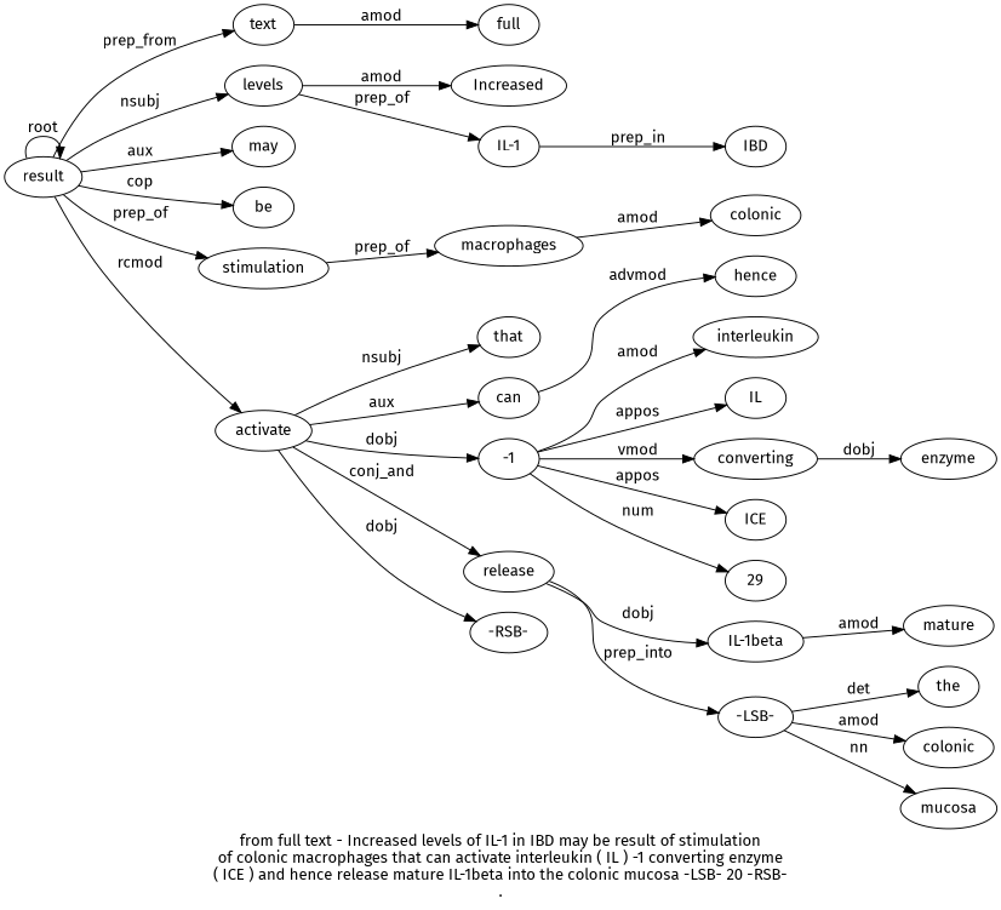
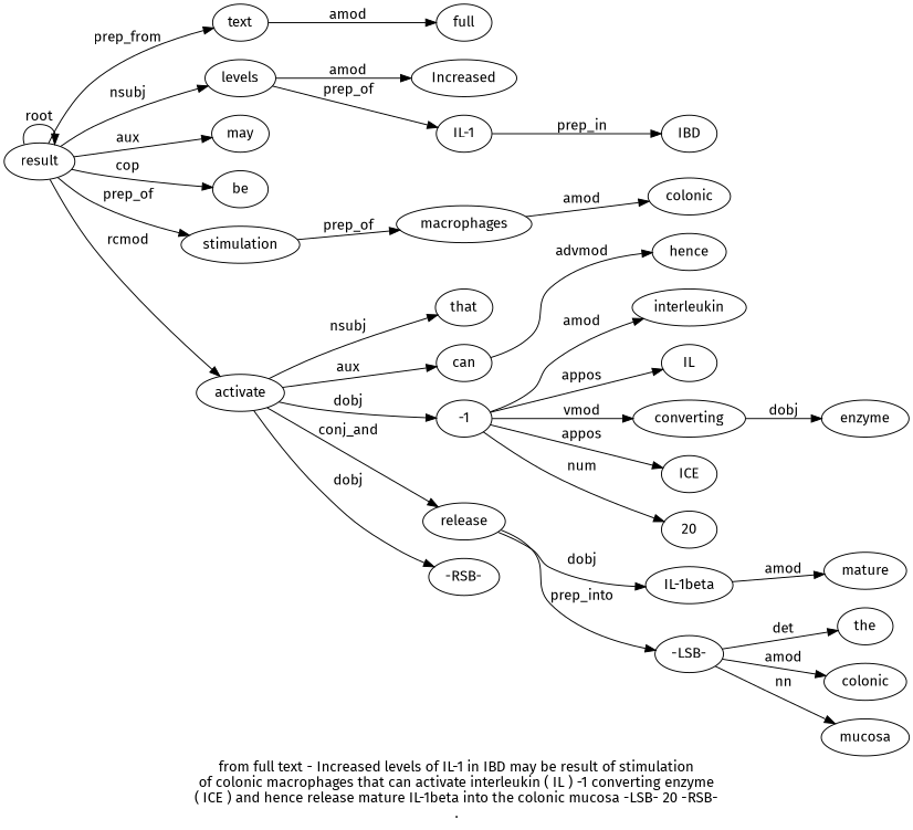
  digraph {
    fontname="Fira Sans"
    label="from full text - Increased levels of IL-1 in IBD may be result of stimulation\nof colonic macrophages that can activate interleukin ( IL ) -1 converting enzyme\n( ICE ) and hence release mature IL-1beta into the colonic mucosa -LSB- 20 -RSB-\n."
    rankdir=LR
    node [fillcolor=white fontname="Fira Sans" style=filled]
    edge [fontname="Fira Sans"]
    n1 [label=text]
    n2 [label=full]
    n3 [label=result]
    n4 [label=levels]
    n5 [label=may]
    n6 [label=be]
    n7 [label=stimulation]
    n8 [label=activate]
    n9 [label=Increased]
    n10 [label="IL-1"]
    n11 [label=macrophages]
    n12 [label=that]
    n13 [label=can]
    n14 [label=-1]
    n15 [label=release]
    n16 [label="-RSB-"]
    n17 [label=IBD]
    n18 [label=colonic]
    n19 [label=hence]
    n20 [label=interleukin]
    n21 [label=IL]
    n22 [label=converting]
    n23 [label=ICE]
-   n24 [label=29]
+   n24 [label=20]
    n25 [label="IL-1beta"]
    n26 [label="-LSB-"]
    n27 [label=enzyme]
    n28 [label=mature]
    n29 [label=the]
    n30 [label=colonic]
    n31 [label=mucosa]
    n1 -> n2 [label=amod]
    n3 -> n1 [label=prep_from]
    n3 -> n3 [label=root]
    n3 -> n4 [label=nsubj]
    n3 -> n5 [label=aux]
    n3 -> n6 [label=cop]
    n3 -> n7 [label=prep_of]
    n3 -> n8 [label=rcmod]
    n4 -> n9 [label=amod]
    n4 -> n10 [label=prep_of]
    n7 -> n11 [label=prep_of]
    n8 -> n12 [label=nsubj]
    n8 -> n13 [label=aux]
    n8 -> n14 [label=dobj]
    n8 -> n15 [label=conj_and]
    n8 -> n16 [label=dobj]
    n10 -> n17 [label=prep_in]
    n11 -> n18 [label=amod]
    n13 -> n19 [label=advmod]
    n14 -> n20 [label=amod]
    n14 -> n21 [label=appos]
    n14 -> n22 [label=vmod]
    n14 -> n23 [label=appos]
    n14 -> n24 [label=num]
    n15 -> n25 [label=dobj]
    n15 -> n26 [label=prep_into]
    n22 -> n27 [label=dobj]
    n25 -> n28 [label=amod]
    n26 -> n29 [label=det]
    n26 -> n30 [label=amod]
    n26 -> n31 [label=nn]
  }
